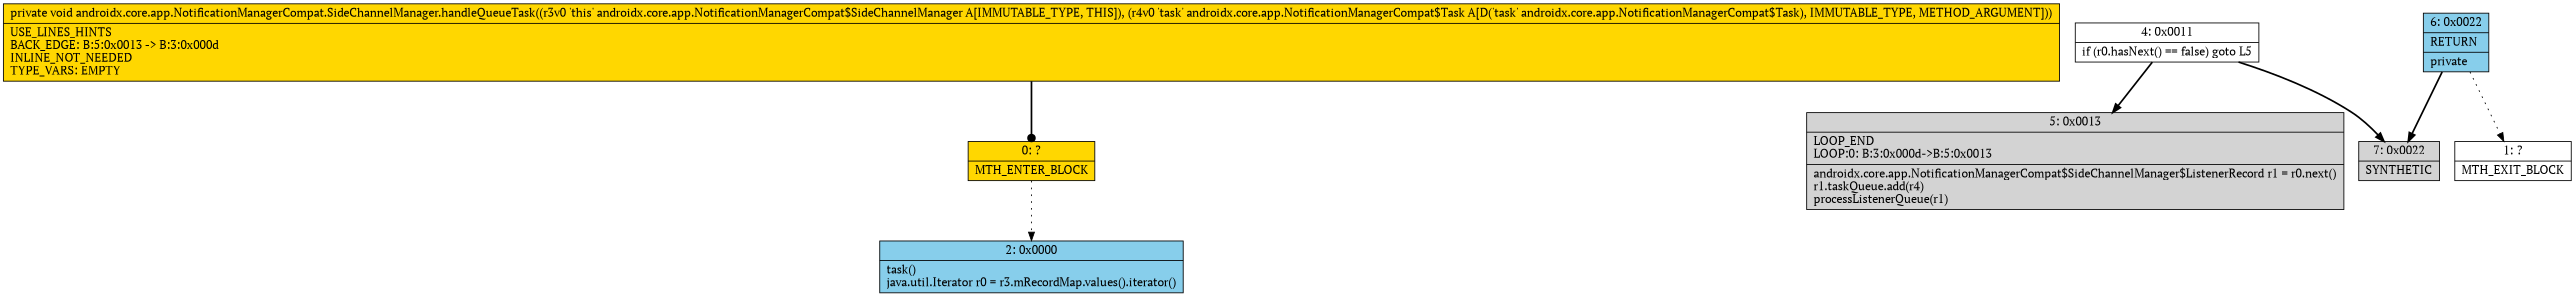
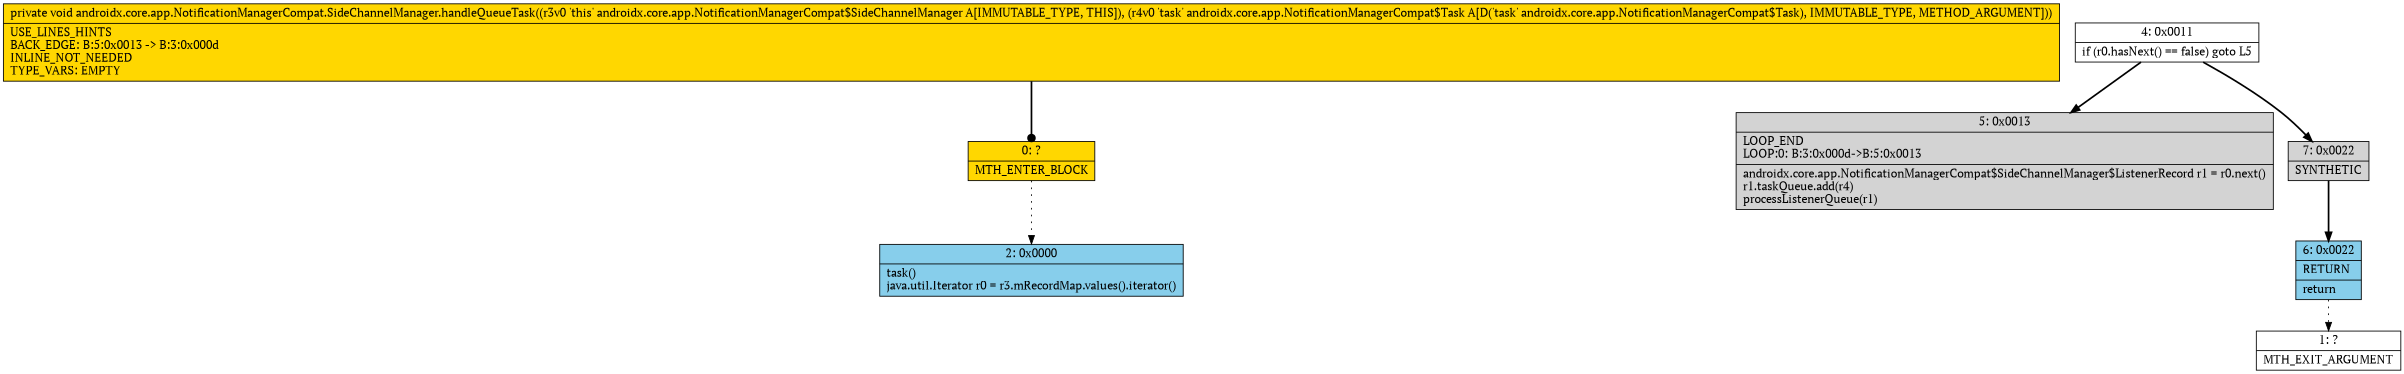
  digraph {
    fontname="PT Serif"
    node [fillcolor=gold fontname="PT Serif" shape=record style=filled]
    edge [arrowhead=normal fontname="PT Serif" style=bold]
    n1 [label="{0\:\ ?|MTH_ENTER_BLOCK\l}"]
    n2 [fillcolor=skyblue label="{2\:\ 0x0000|task()\ljava.util.Iterator r0 = r3.mRecordMap.values().iterator()\l}"]
    n3 [fillcolor=white label="{4\:\ 0x0011|if (r0.hasNext() == false) goto L5\l}"]
    n4 [fillcolor=lightgrey label="{5\:\ 0x0013|LOOP_END\lLOOP:0: B:3:0x000d\-\>B:5:0x0013\l|androidx.core.app.NotificationManagerCompat$SideChannelManager$ListenerRecord r1 = r0.next()\lr1.taskQueue.add(r4)\lprocessListenerQueue(r1)\l}"]
    n5 [fillcolor=lightgrey label="{7\:\ 0x0022|SYNTHETIC\l}"]
-   n6 [fillcolor=skyblue label="{6\:\ 0x0022|RETURN\l|private\l}"]
-   n7 [fillcolor=white label="{1\:\ ?|MTH_EXIT_BLOCK\l}"]
+   n6 [fillcolor=skyblue label="{6\:\ 0x0022|RETURN\l|return\l}"]
+   n7 [fillcolor=white label="{1\:\ ?|MTH_EXIT_ARGUMENT\l}"]
    n8 [label="{private void androidx.core.app.NotificationManagerCompat.SideChannelManager.handleQueueTask((r3v0 'this' androidx.core.app.NotificationManagerCompat$SideChannelManager A[IMMUTABLE_TYPE, THIS]), (r4v0 'task' androidx.core.app.NotificationManagerCompat$Task A[D('task' androidx.core.app.NotificationManagerCompat$Task), IMMUTABLE_TYPE, METHOD_ARGUMENT]))  | USE_LINES_HINTS\lBACK_EDGE: B:5:0x0013 \-\> B:3:0x000d\lINLINE_NOT_NEEDED\lTYPE_VARS: EMPTY\l}"]
    n1 -> n2 [style=dotted]
    n3 -> n4
    n3 -> n5
-   n6 -> n5
+   n5 -> n6
    n6 -> n7 [style=dotted]
    n8 -> n1 [arrowhead=dot]
  }
